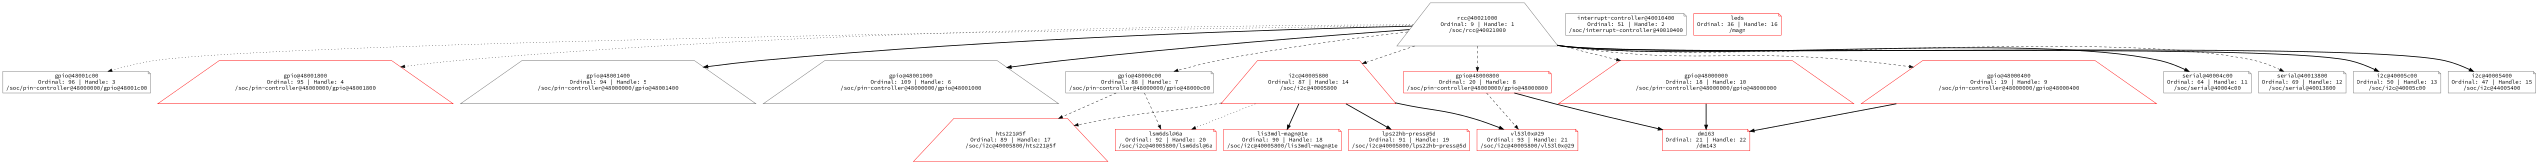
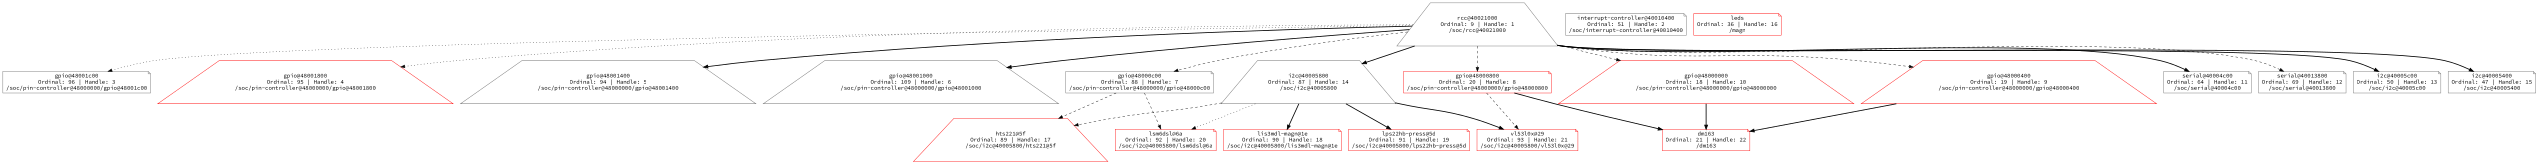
  digraph {
    fontname="Source Code Pro"
    node [color=gray40 fontname="Source Code Pro" shape=note]
    edge [fontname="Source Code Pro" style=bold]
    n1 [label="rcc@40021000\nOrdinal: 9 | Handle: 1\n/soc/rcc@40021000" shape=trapezium]
    n2 [label="gpio@48001c00\nOrdinal: 96 | Handle: 3\n/soc/pin-controller@48000000/gpio@48001c00"]
    n3 [color=red label="gpio@48001800\nOrdinal: 95 | Handle: 4\n/soc/pin-controller@48000000/gpio@48001800" shape=trapezium]
    n4 [label="gpio@48001400\nOrdinal: 94 | Handle: 5\n/soc/pin-controller@48000000/gpio@48001400" shape=trapezium]
    n5 [label="gpio@48001000\nOrdinal: 109 | Handle: 6\n/soc/pin-controller@48000000/gpio@48001000" shape=trapezium]
    n6 [label="gpio@48000c00\nOrdinal: 88 | Handle: 7\n/soc/pin-controller@48000000/gpio@48000c00"]
    n7 [color=red label="gpio@48000800\nOrdinal: 20 | Handle: 8\n/soc/pin-controller@48000000/gpio@48000800"]
    n8 [color=red label="gpio@48000400\nOrdinal: 19 | Handle: 9\n/soc/pin-controller@48000000/gpio@48000400" shape=trapezium]
    n9 [color=red label="gpio@48000000\nOrdinal: 18 | Handle: 10\n/soc/pin-controller@48000000/gpio@48000000" shape=trapezium]
    n10 [label="serial@40004c00\nOrdinal: 64 | Handle: 11\n/soc/serial@40004c00"]
    n11 [label="serial@40013800\nOrdinal: 69 | Handle: 12\n/soc/serial@40013800"]
    n12 [label="i2c@40005c00\nOrdinal: 50 | Handle: 13\n/soc/i2c@40005c00"]
-   n13 [color=red label="i2c@40005800\nOrdinal: 87 | Handle: 14\n/soc/i2c@40005800" shape=trapezium]
-   n14 [label="i2c@40005400\nOrdinal: 47 | Handle: 15\n/soc/i2c@44005400"]
+   n13 [label="i2c@40005800\nOrdinal: 87 | Handle: 14\n/soc/i2c@40005800" shape=trapezium]
+   n14 [label="i2c@40005400\nOrdinal: 47 | Handle: 15\n/soc/i2c@40005400"]
    n15 [color=red label="hts221@5f\nOrdinal: 89 | Handle: 17\n/soc/i2c@40005800/hts221@5f" shape=trapezium]
    n16 [color=red label="lsm6dsl@6a\nOrdinal: 92 | Handle: 20\n/soc/i2c@40005800/lsm6dsl@6a"]
    n17 [color=red label="vl53l0x@29\nOrdinal: 93 | Handle: 21\n/soc/i2c@40005800/vl53l0x@29"]
-   n18 [color=red label="dm163\nOrdinal: 21 | Handle: 22\n/dm143"]
+   n18 [color=red label="dm163\nOrdinal: 21 | Handle: 22\n/dm163"]
    n19 [color=red label="lis3mdl-magn@1e\nOrdinal: 90 | Handle: 18\n/soc/i2c@40005800/lis3mdl-magn@1e"]
    n20 [color=red label="lps22hb-press@5d\nOrdinal: 91 | Handle: 19\n/soc/i2c@40005800/lps22hb-press@5d"]
    n21 [label="interrupt-controller@40010400\nOrdinal: 51 | Handle: 2\n/soc/interrupt-controller@40010400"]
    n22 [color=red label="leds\nOrdinal: 36 | Handle: 16\n/magn"]
    n1 -> n2 [style=dotted]
    n1 -> n3 [style=dotted]
    n1 -> n4
    n1 -> n5
    n1 -> n6 [style=dashed]
    n1 -> n7 [style=dashed]
    n1 -> n8 [style=dashed]
    n1 -> n9 [style=dashed]
    n1 -> n10
    n1 -> n11 [style=dashed]
    n1 -> n12
-   n1 -> n13 [style=dashed]
+   n1 -> n13
    n1 -> n14
    n6 -> n15 [style=dashed]
    n6 -> n16 [style=dashed]
    n7 -> n17 [style=dashed]
    n7 -> n18
    n8 -> n18
    n9 -> n18
    n13 -> n15 [style=dashed]
    n13 -> n16 [style=dotted]
    n13 -> n17
    n13 -> n19
    n13 -> n20
  }
